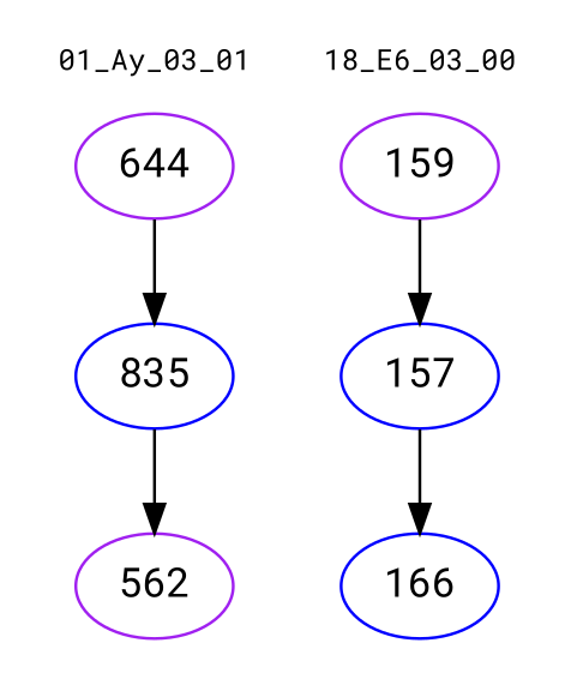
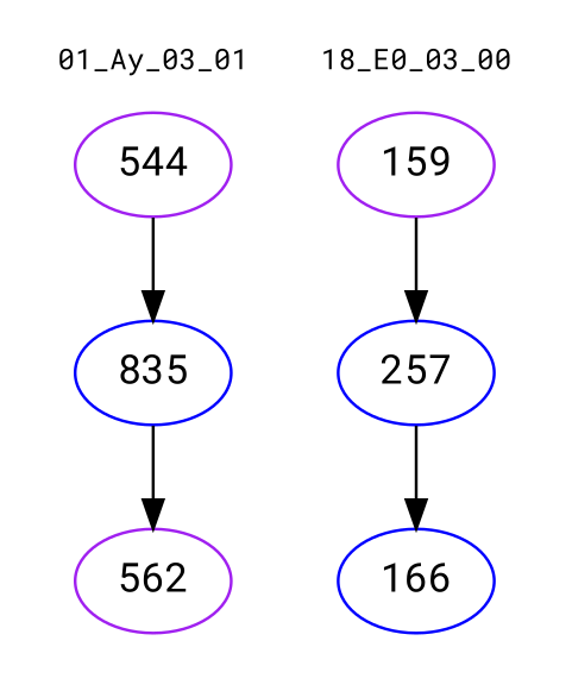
  digraph {
    fontname="Roboto Mono"
    node [color=purple fontname="Roboto Mono"]
    edge [color=black fontname="Roboto Mono"]
-   n1 [label=644]
+   n1 [label=544]
    n2 [color=blue label=835]
    n3 [label=562]
    n4 [label=159]
-   n5 [color=blue label=157]
+   n5 [color=blue label=257]
    n6 [color=blue label=166]
    subgraph cluster_1 {
      color=white
      fontsize=10
      label="01_Ay_03_01"
      n1
      n2
      n3
    }
    subgraph cluster_2 {
      color=white
      fontsize=10
-     label="18_E6_03_00"
+     label="18_E0_03_00"
      n4
      n5
      n6
    }
    n1 -> n2
    n2 -> n3
    n4 -> n5
    n5 -> n6
  }
